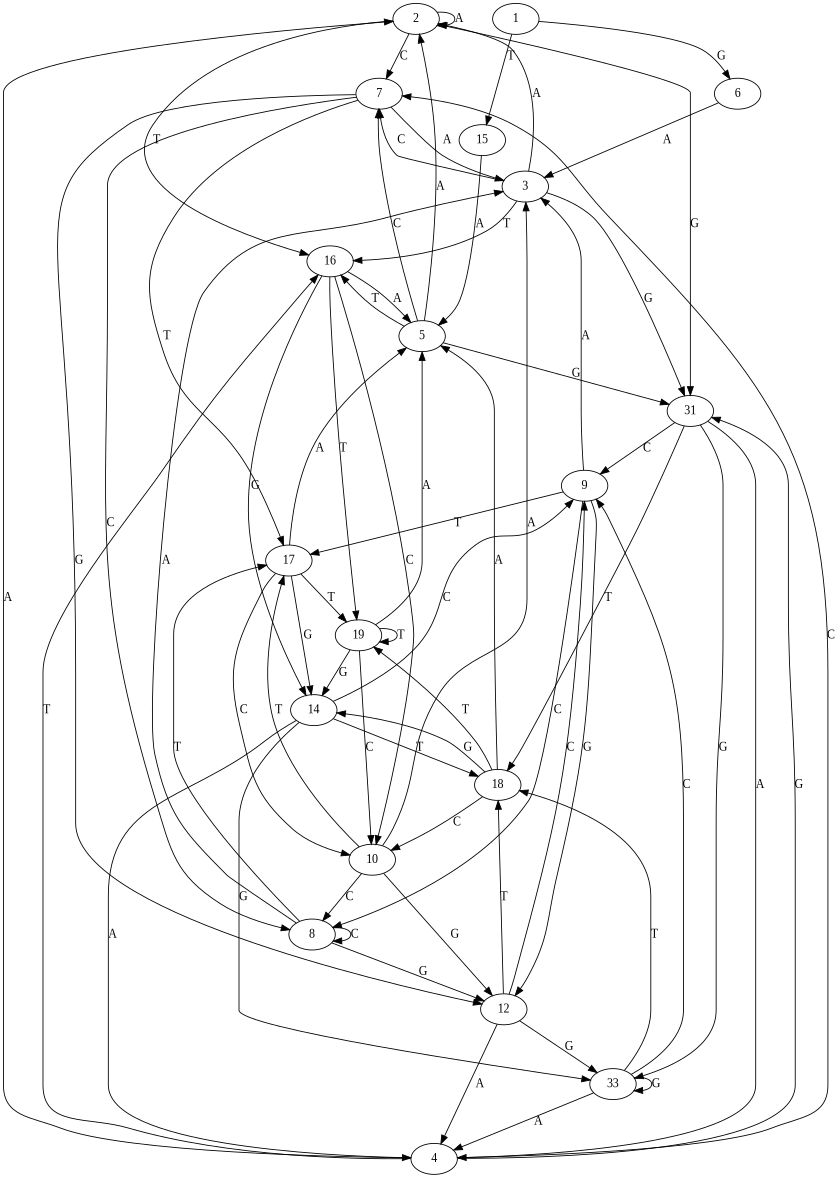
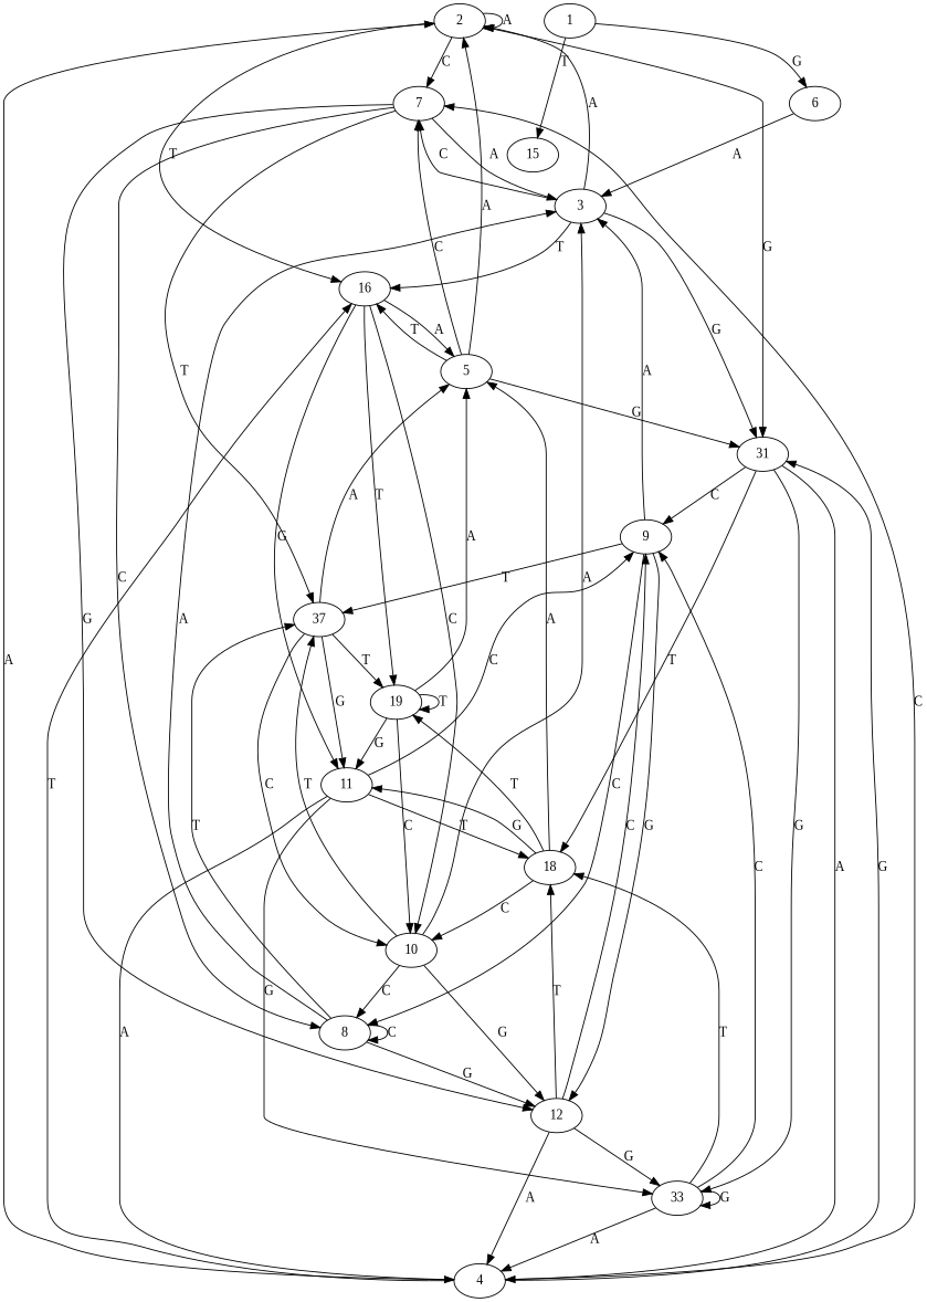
  strict digraph {
    fontname="Liberation Serif"
    node [fontname="Liberation Serif"]
    edge [fontname="Liberation Serif"]
    2
    7
    n3 [label=31]
    16
    3
    8
    12
-   17
+   17 [label=37]
    4
    9
    n11 [label=33]
    18
    5
    10
-   14
+   14 [label=11]
    19
    6
    15
    1
    2 -> 2 [label=A]
    2 -> 7 [label=C]
    2 -> n3 [label=G]
    2 -> 16 [label=T]
    7 -> 3 [label=A]
    7 -> 8 [label=C]
    7 -> 12 [label=G]
    7 -> 17 [label=T]
    n3 -> 4 [label=A]
    n3 -> 9 [label=C]
    n3 -> n11 [label=G]
    n3 -> 18 [label=T]
    16 -> 5 [label=A]
    16 -> 10 [label=C]
    16 -> 14 [label=G]
    16 -> 19 [label=T]
    3 -> 2 [label=A]
    3 -> 7 [label=C]
    3 -> n3 [label=G]
    3 -> 16 [label=T]
    8 -> 3 [label=A]
    8 -> 8 [label=C]
    8 -> 12 [label=G]
    8 -> 17 [label=T]
    12 -> 4 [label=A]
    12 -> 9 [label=C]
    12 -> n11 [label=G]
    12 -> 18 [label=T]
    17 -> 5 [label=A]
    17 -> 10 [label=C]
    17 -> 14 [label=G]
    17 -> 19 [label=T]
    4 -> 2 [label=A]
    4 -> 7 [label=C]
    4 -> n3 [label=G]
    4 -> 16 [label=T]
    9 -> 3 [label=A]
    9 -> 8 [label=C]
    9 -> 12 [label=G]
    9 -> 17 [label=T]
    n11 -> 4 [label=A]
    n11 -> 9 [label=C]
    n11 -> n11 [label=G]
    n11 -> 18 [label=T]
    18 -> 5 [label=A]
    18 -> 10 [label=C]
    18 -> 14 [label=G]
    18 -> 19 [label=T]
    5 -> 2 [label=A]
    5 -> 7 [label=C]
    5 -> n3 [label=G]
    5 -> 16 [label=T]
    10 -> 3 [label=A]
    10 -> 8 [label=C]
    10 -> 12 [label=G]
    10 -> 17 [label=T]
    14 -> 4 [label=A]
    14 -> 9 [label=C]
    14 -> n11 [label=G]
    14 -> 18 [label=T]
    19 -> 5 [label=A]
    19 -> 10 [label=C]
    19 -> 14 [label=G]
    19 -> 19 [label=T]
    6 -> 3 [label=A]
-   15 -> 5 [label=A]
    1 -> 6 [label=G]
    1 -> 15 [label=T]
  }
